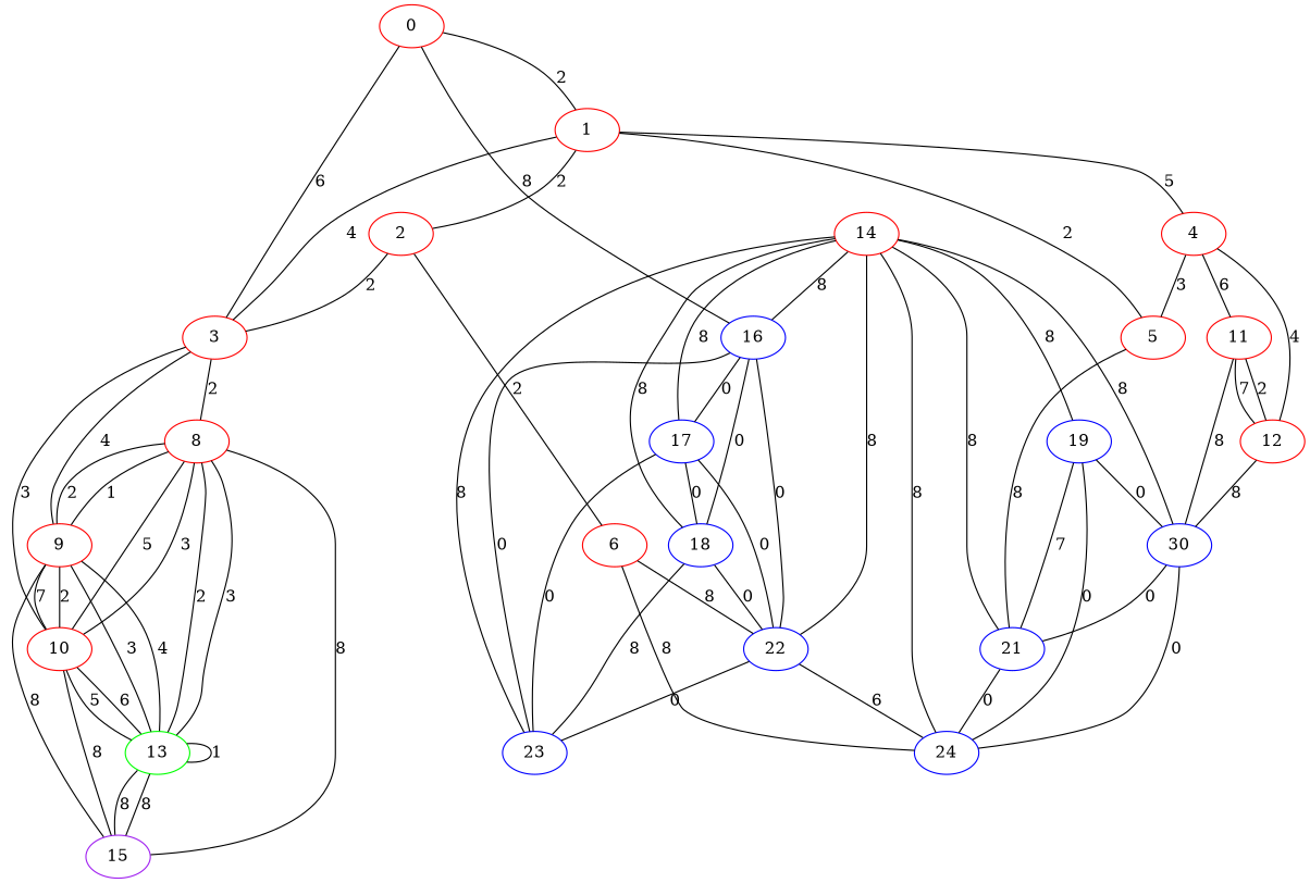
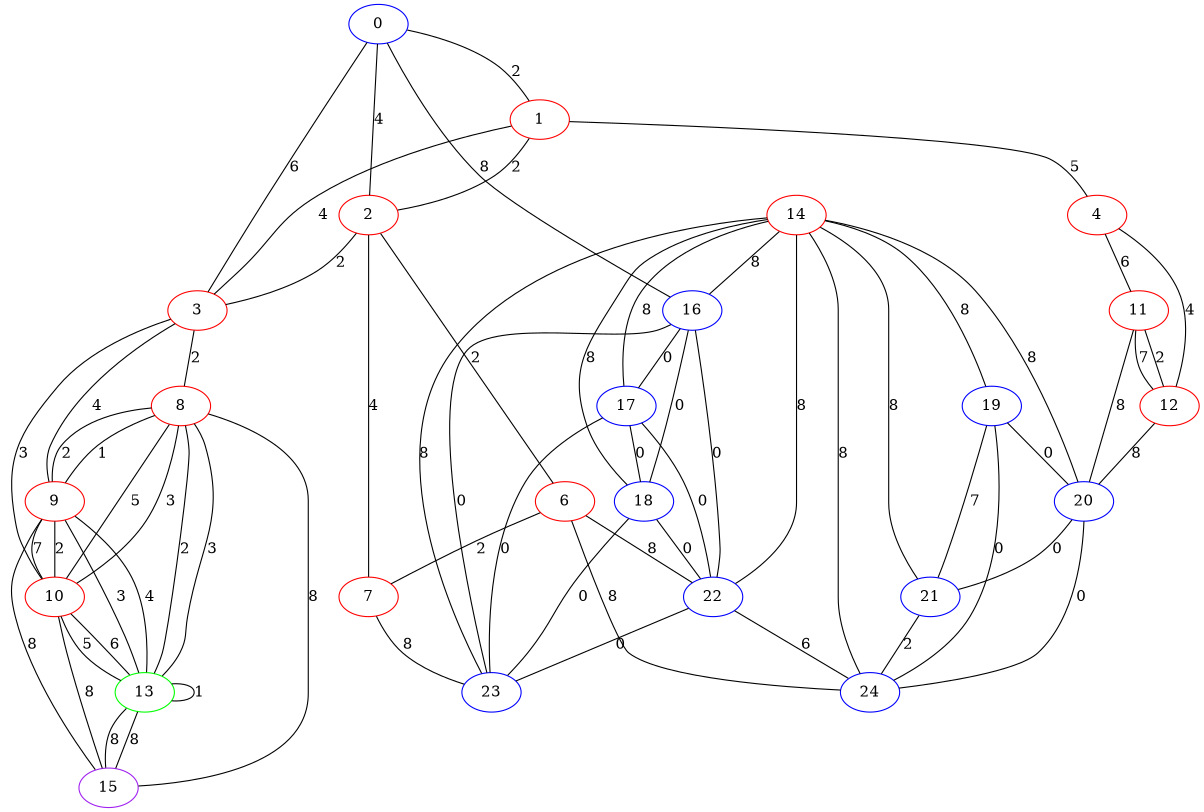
  graph {
    node [color=red weight=1]
-   0
+   0 [color=blue]
    1
    2
    3
    16 [color=blue weight=3]
    4
-   5
    6
+   7
    8
    9
    10
    22 [color=blue weight=3]
    23 [color=blue weight=3]
    17 [color=blue weight=3]
    18 [color=blue weight=3]
    11
    12
    21 [color=blue weight=3]
    24 [color=blue weight=3]
    13 [color=green weight=2]
    15 [color=purple weight=4]
-   20 [color=blue weight=3 label=30]
+   20 [color=blue weight=3]
    14
    19 [color=blue weight=3]
    0 -- 1 [label=2]
+   0 -- 2 [label=4]
    0 -- 3 [label=6]
    0 -- 16 [label=8]
    1 -- 2 [label=2]
    1 -- 3 [label=4]
    1 -- 4 [label=5]
-   1 -- 5 [label=2]
    2 -- 3 [label=2]
    2 -- 6 [label=2]
+   2 -- 7 [label=4]
    3 -- 8 [label=2]
    3 -- 9 [label=4]
    3 -- 10 [label=3]
    16 -- 22 [label=0]
    16 -- 23 [label=0]
    16 -- 17 [label=0]
    16 -- 18 [label=0]
-   4 -- 5 [label=3]
    4 -- 11 [label=6]
    4 -- 12 [label=4]
-   5 -- 21 [label=8]
+   6 -- 7 [label=2]
    6 -- 22 [label=8]
    6 -- 24 [label=8]
+   7 -- 23 [label=8]
    8 -- 9 [label=2]
    8 -- 9 [label=1]
    8 -- 10 [label=5]
    8 -- 10 [label=3]
    8 -- 13 [label=2]
    8 -- 13 [label=3]
    8 -- 15 [label=8]
    9 -- 10 [label=7]
    9 -- 10 [label=2]
    9 -- 13 [label=3]
    9 -- 13 [label=4]
    9 -- 15 [label=8]
    10 -- 13 [label=5]
    10 -- 13 [label=6]
    10 -- 15 [label=8]
    22 -- 23 [label=0]
    22 -- 24 [label=6]
    17 -- 22 [label=0]
    17 -- 23 [label=0]
    17 -- 18 [label=0]
    18 -- 22 [label=0]
-   18 -- 23 [label=8]
+   18 -- 23 [label=0]
    11 -- 12 [label=2]
    11 -- 12 [label=7]
    11 -- 20 [label=8]
    12 -- 20 [label=8]
-   21 -- 24 [label=0]
+   21 -- 24 [label=2]
    13 -- 13 [label=1]
    13 -- 15 [label=8]
    13 -- 15 [label=8]
    20 -- 21 [label=0]
    20 -- 24 [label=0]
    14 -- 16 [label=8]
    14 -- 22 [label=8]
    14 -- 23 [label=8]
    14 -- 17 [label=8]
    14 -- 18 [label=8]
    14 -- 21 [label=8]
    14 -- 24 [label=8]
    14 -- 20 [label=8]
    14 -- 19 [label=8]
    19 -- 21 [label=7]
    19 -- 24 [label=0]
    19 -- 20 [label=0]
  }
